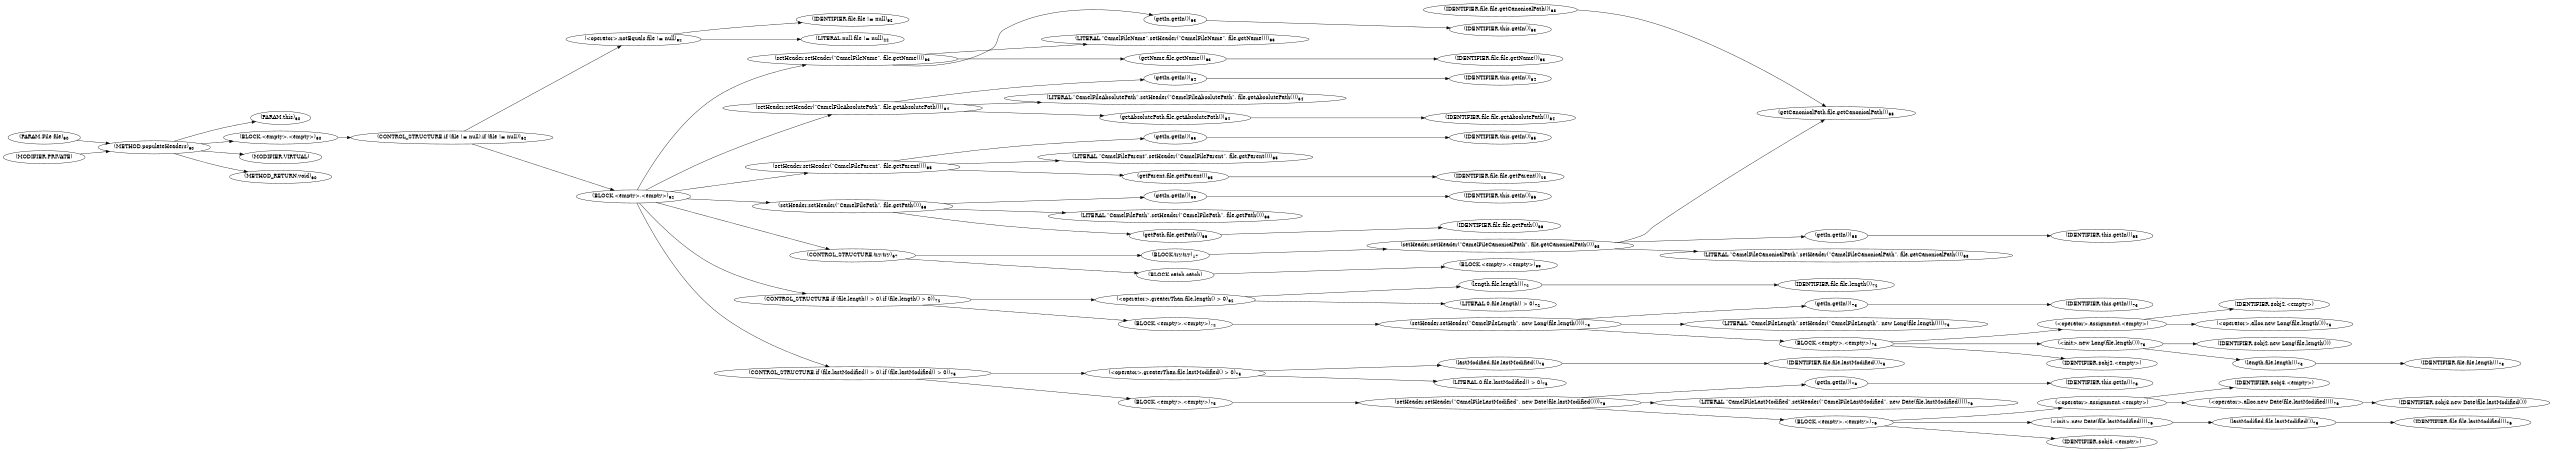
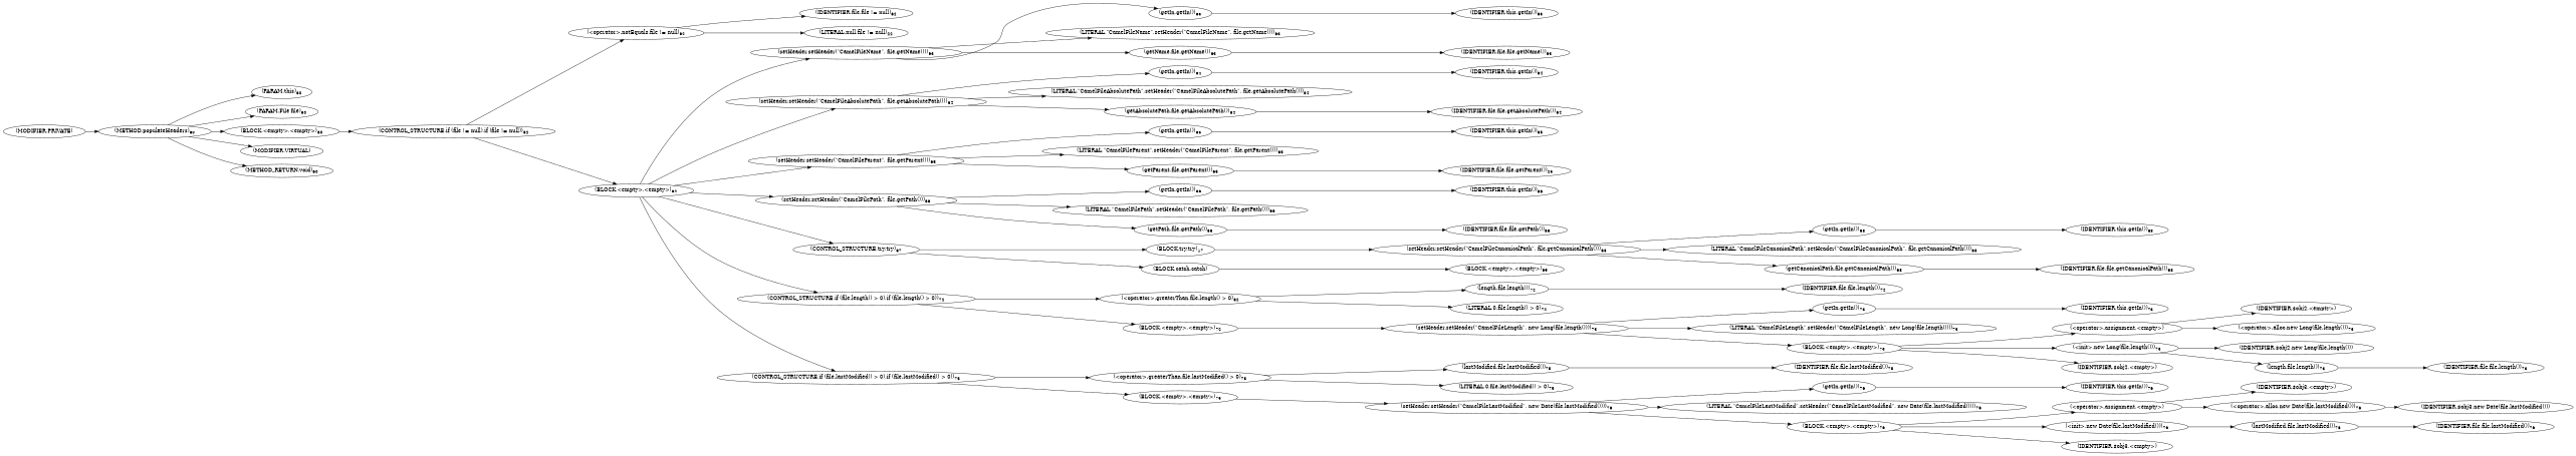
  digraph {
    rankdir=LR
    n1 [label=<(METHOD,populateHeaders)<SUB>60</SUB>>]
    n2 [label=<(PARAM,this)<SUB>60</SUB>>]
    n3 [label=<(PARAM,File file)<SUB>60</SUB>>]
    n4 [label=<(BLOCK,&lt;empty&gt;,&lt;empty&gt;)<SUB>60</SUB>>]
    n5 [label=<(MODIFIER,VIRTUAL)>]
    n6 [label=<(METHOD_RETURN,void)<SUB>60</SUB>>]
    n7 [label=<(CONTROL_STRUCTURE,if (file != null),if (file != null))<SUB>62</SUB>>]
    n8 [label=<(MODIFIER,PRIVATE)>]
    n9 [label=<(&lt;operator&gt;.notEquals,file != null)<SUB>62</SUB>>]
    n10 [label=<(BLOCK,&lt;empty&gt;,&lt;empty&gt;)<SUB>62</SUB>>]
    n11 [label=<(IDENTIFIER,file,file != null)<SUB>62</SUB>>]
    n12 [label=<(LITERAL,null,file != null)<SUB>22</SUB>>]
    n13 [label=<(setHeader,setHeader(&quot;CamelFileName&quot;, file.getName()))<SUB>63</SUB>>]
    n14 [label=<(setHeader,setHeader(&quot;CamelFileAbsolutePath&quot;, file.getAbsolutePath()))<SUB>64</SUB>>]
    n15 [label=<(setHeader,setHeader(&quot;CamelFileParent&quot;, file.getParent()))<SUB>65</SUB>>]
    n16 [label=<(setHeader,setHeader(&quot;CamelFilePath&quot;, file.getPath()))<SUB>66</SUB>>]
    n17 [label=<(CONTROL_STRUCTURE,try,try)<SUB>67</SUB>>]
    n18 [label=<(CONTROL_STRUCTURE,if (file.length() &gt; 0),if (file.length() &gt; 0))<SUB>72</SUB>>]
    n19 [label=<(CONTROL_STRUCTURE,if (file.lastModified() &gt; 0),if (file.lastModified() &gt; 0))<SUB>75</SUB>>]
    n20 [label=<(getIn,getIn())<SUB>63</SUB>>]
    n21 [label=<(LITERAL,&quot;CamelFileName&quot;,setHeader(&quot;CamelFileName&quot;, file.getName()))<SUB>63</SUB>>]
    n22 [label=<(getName,file.getName())<SUB>63</SUB>>]
    n23 [label=<(getIn,getIn())<SUB>64</SUB>>]
    n24 [label=<(LITERAL,&quot;CamelFileAbsolutePath&quot;,setHeader(&quot;CamelFileAbsolutePath&quot;, file.getAbsolutePath()))<SUB>64</SUB>>]
    n25 [label=<(getAbsolutePath,file.getAbsolutePath())<SUB>64</SUB>>]
    n26 [label=<(getIn,getIn())<SUB>65</SUB>>]
    n27 [label=<(LITERAL,&quot;CamelFileParent&quot;,setHeader(&quot;CamelFileParent&quot;, file.getParent()))<SUB>65</SUB>>]
    n28 [label=<(getParent,file.getParent())<SUB>65</SUB>>]
    n29 [label=<(getIn,getIn())<SUB>66</SUB>>]
    n30 [label=<(LITERAL,&quot;CamelFilePath&quot;,setHeader(&quot;CamelFilePath&quot;, file.getPath()))<SUB>66</SUB>>]
    n31 [label=<(getPath,file.getPath())<SUB>66</SUB>>]
    n32 [label=<(BLOCK,try,try)<SUB>17</SUB>>]
    n33 [label=<(BLOCK,catch,catch)>]
    n34 [label=<(&lt;operator&gt;.greaterThan,file.length() &gt; 0)<SUB>62</SUB>>]
    n35 [label=<(BLOCK,&lt;empty&gt;,&lt;empty&gt;)<SUB>72</SUB>>]
    n36 [label=<(&lt;operator&gt;.greaterThan,file.lastModified() &gt; 0)<SUB>75</SUB>>]
    n37 [label=<(BLOCK,&lt;empty&gt;,&lt;empty&gt;)<SUB>75</SUB>>]
    n38 [label=<(IDENTIFIER,this,getIn())<SUB>63</SUB>>]
    n39 [label=<(IDENTIFIER,file,file.getName())<SUB>63</SUB>>]
    n40 [label=<(IDENTIFIER,this,getIn())<SUB>64</SUB>>]
    n41 [label=<(IDENTIFIER,file,file.getAbsolutePath())<SUB>64</SUB>>]
    n42 [label=<(IDENTIFIER,this,getIn())<SUB>65</SUB>>]
    n43 [label=<(IDENTIFIER,file,file.getParent())<SUB>25</SUB>>]
    n44 [label=<(IDENTIFIER,this,getIn())<SUB>66</SUB>>]
    n45 [label=<(IDENTIFIER,file,file.getPath())<SUB>66</SUB>>]
    n46 [label=<(setHeader,setHeader(&quot;CamelFileCanonicalPath&quot;, file.getCanonicalPath()))<SUB>68</SUB>>]
    n47 [label=<(BLOCK,&lt;empty&gt;,&lt;empty&gt;)<SUB>69</SUB>>]
    n48 [label=<(getIn,getIn())<SUB>68</SUB>>]
    n49 [label=<(LITERAL,&quot;CamelFileCanonicalPath&quot;,setHeader(&quot;CamelFileCanonicalPath&quot;, file.getCanonicalPath()))<SUB>68</SUB>>]
    n50 [label=<(getCanonicalPath,file.getCanonicalPath())<SUB>68</SUB>>]
    n51 [label=<(IDENTIFIER,this,getIn())<SUB>68</SUB>>]
    n52 [label=<(IDENTIFIER,file,file.getCanonicalPath())<SUB>68</SUB>>]
    n53 [label=<(length,file.length())<SUB>72</SUB>>]
    n54 [label=<(LITERAL,0,file.length() &gt; 0)<SUB>72</SUB>>]
    n55 [label=<(setHeader,setHeader(&quot;CamelFileLength&quot;, new Long(file.length())))<SUB>73</SUB>>]
    n56 [label=<(IDENTIFIER,file,file.length())<SUB>72</SUB>>]
    n57 [label=<(getIn,getIn())<SUB>73</SUB>>]
    n58 [label=<(LITERAL,&quot;CamelFileLength&quot;,setHeader(&quot;CamelFileLength&quot;, new Long(file.length())))<SUB>73</SUB>>]
    n59 [label=<(BLOCK,&lt;empty&gt;,&lt;empty&gt;)<SUB>73</SUB>>]
    n60 [label=<(IDENTIFIER,this,getIn())<SUB>73</SUB>>]
    n61 [label=<(&lt;operator&gt;.assignment,&lt;empty&gt;)>]
    n62 [label=<(&lt;init&gt;,new Long(file.length()))<SUB>73</SUB>>]
    n63 [label=<(IDENTIFIER,$obj2,&lt;empty&gt;)>]
    n64 [label=<(IDENTIFIER,$obj2,&lt;empty&gt;)>]
    n65 [label=<(&lt;operator&gt;.alloc,new Long(file.length()))<SUB>73</SUB>>]
    n66 [label=<(IDENTIFIER,$obj2,new Long(file.length()))>]
    n67 [label=<(length,file.length())<SUB>73</SUB>>]
    n68 [label=<(IDENTIFIER,file,file.length())<SUB>73</SUB>>]
    n69 [label=<(lastModified,file.lastModified())<SUB>75</SUB>>]
    n70 [label=<(LITERAL,0,file.lastModified() &gt; 0)<SUB>75</SUB>>]
    n71 [label=<(setHeader,setHeader(&quot;CamelFileLastModified&quot;, new Date(file.lastModified())))<SUB>76</SUB>>]
    n72 [label=<(IDENTIFIER,file,file.lastModified())<SUB>75</SUB>>]
    n73 [label=<(getIn,getIn())<SUB>76</SUB>>]
    n74 [label=<(LITERAL,&quot;CamelFileLastModified&quot;,setHeader(&quot;CamelFileLastModified&quot;, new Date(file.lastModified())))<SUB>76</SUB>>]
    n75 [label=<(BLOCK,&lt;empty&gt;,&lt;empty&gt;)<SUB>76</SUB>>]
    n76 [label=<(IDENTIFIER,this,getIn())<SUB>76</SUB>>]
    n77 [label=<(&lt;operator&gt;.assignment,&lt;empty&gt;)>]
    n78 [label=<(&lt;init&gt;,new Date(file.lastModified()))<SUB>76</SUB>>]
    n79 [label=<(IDENTIFIER,$obj3,&lt;empty&gt;)>]
    n80 [label=<(IDENTIFIER,$obj3,&lt;empty&gt;)>]
    n81 [label=<(&lt;operator&gt;.alloc,new Date(file.lastModified()))<SUB>76</SUB>>]
    n82 [label=<(lastModified,file.lastModified())<SUB>76</SUB>>]
    n83 [label=<(IDENTIFIER,$obj3,new Date(file.lastModified()))>]
    n84 [label=<(IDENTIFIER,file,file.lastModified())<SUB>76</SUB>>]
    n1 -> n2
-   n3 -> n1
+   n1 -> n3
    n1 -> n4
    n1 -> n5
    n1 -> n6
    n4 -> n7
    n7 -> n9
    n7 -> n10
    n8 -> n1
    n9 -> n11
    n9 -> n12
    n10 -> n13
    n10 -> n14
    n10 -> n15
    n10 -> n16
    n10 -> n17
    n10 -> n18
    n10 -> n19
    n13 -> n20
    n13 -> n21
    n13 -> n22
    n14 -> n23
    n14 -> n24
    n14 -> n25
    n15 -> n26
    n15 -> n27
    n15 -> n28
    n16 -> n29
    n16 -> n30
    n16 -> n31
    n17 -> n32
    n17 -> n33
    n18 -> n34
    n18 -> n35
    n19 -> n36
    n19 -> n37
    n20 -> n38
    n22 -> n39
    n23 -> n40
    n25 -> n41
    n26 -> n42
    n28 -> n43
    n29 -> n44
    n31 -> n45
    n32 -> n46
    n33 -> n47
    n34 -> n53
    n34 -> n54
    n35 -> n55
    n36 -> n69
    n36 -> n70
    n37 -> n71
    n46 -> n48
    n46 -> n49
    n46 -> n50
    n48 -> n51
-   n52 -> n50
+   n50 -> n52
    n53 -> n56
    n55 -> n57
    n55 -> n58
    n55 -> n59
    n57 -> n60
    n59 -> n61
    n59 -> n62
    n59 -> n63
    n61 -> n64
    n61 -> n65
    n62 -> n66
    n62 -> n67
    n67 -> n68
    n69 -> n72
    n71 -> n73
    n71 -> n74
    n71 -> n75
    n73 -> n76
    n75 -> n77
    n75 -> n78
    n75 -> n79
    n77 -> n80
    n77 -> n81
    n78 -> n82
    n81 -> n83
    n82 -> n84
  }
